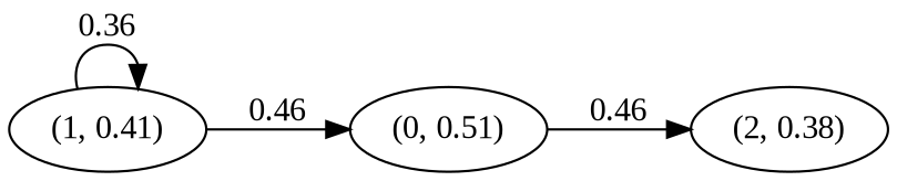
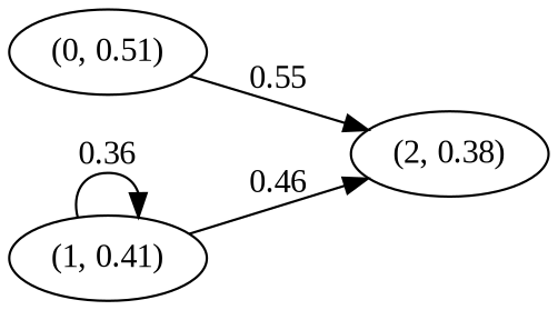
  digraph {
    fontname="Liberation Serif"
    rankdir=LR
    node [fontname="Liberation Serif"]
    edge [fontname="Liberation Serif"]
    n1 [label="(0, 0.51)"]
    n2 [label="(2, 0.38)"]
    n3 [label="(1, 0.41)"]
-   n1 -> n2 [label=0.46]
-   n3 -> n1 [label=0.46]
+   n1 -> n2 [label=0.55]
+   n3 -> n2 [label=0.46]
    n3 -> n3 [label=0.36]
  }
